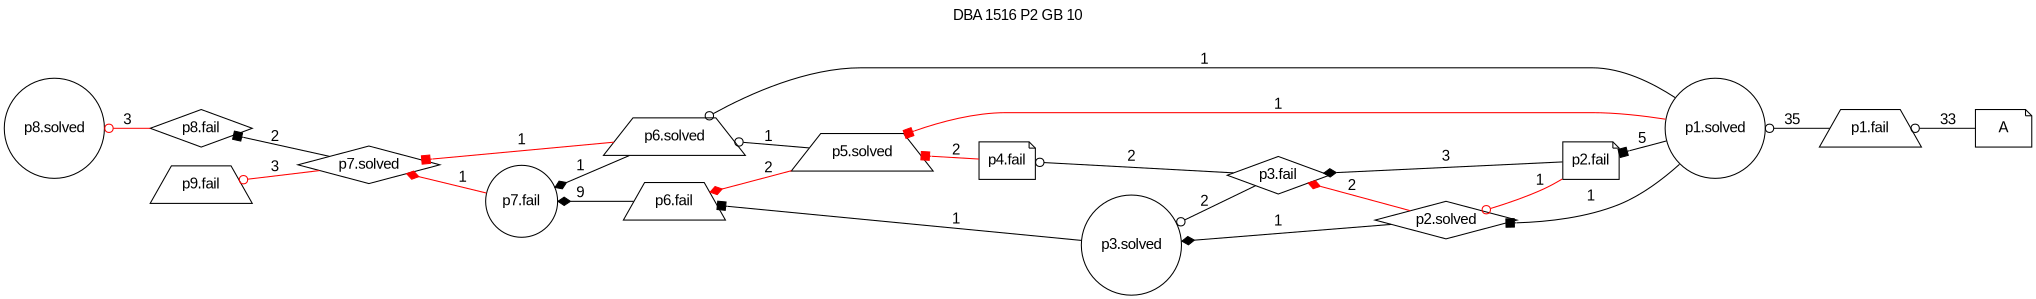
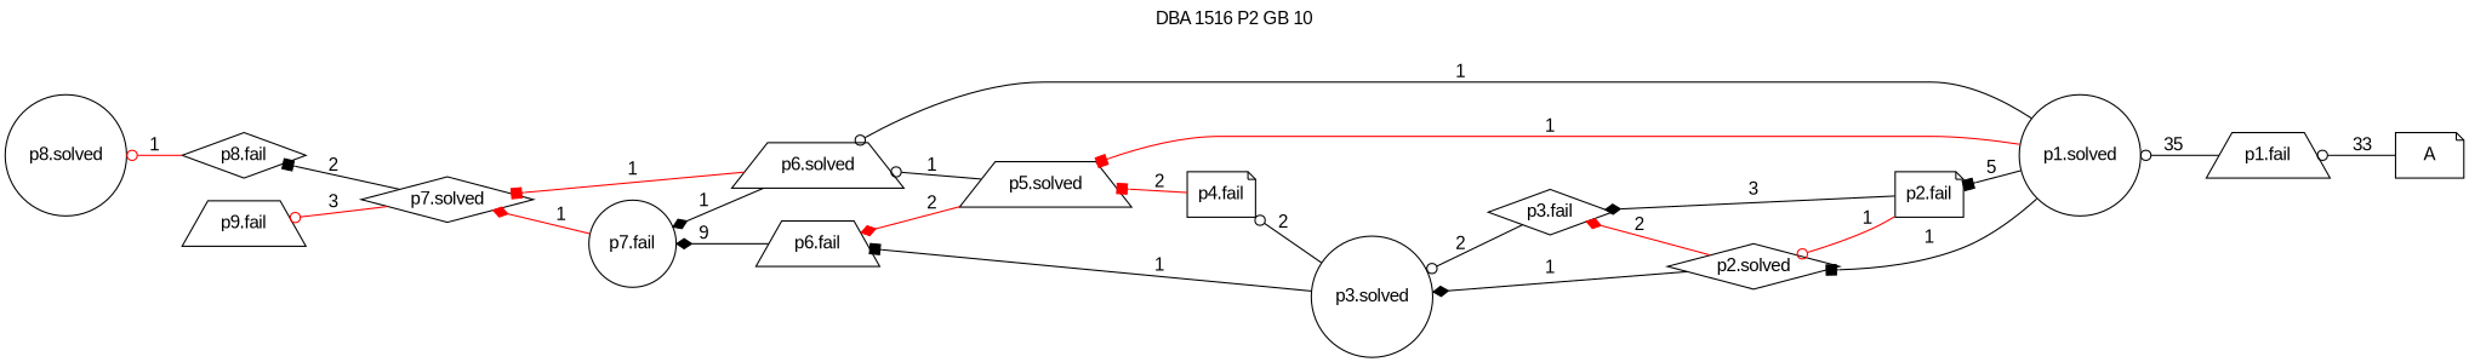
  digraph {
    fontname="Liberation Sans"
    label=" DBA 1516 P2 GB 10 "
    labelloc=tl
    rankdir=RL
    node [fontname="Liberation Sans" shape=trapezium]
    edge [arrowhead=odot color=black fontname="Liberation Sans"]
    n1 [label=A shape=note]
    n2 [label="p1.fail"]
    n3 [label="p1.solved" shape=circle]
    n4 [label="p2.fail" shape=note]
    n5 [label="p2.solved" shape=diamond]
    n6 [label="p5.solved"]
    n7 [label="p6.solved"]
    n8 [label="p3.fail" shape=diamond]
    n9 [label="p3.solved" shape=circle]
    n10 [label="p6.fail"]
    n11 [label="p7.fail" shape=circle]
    n12 [label="p7.solved" shape=diamond]
    n13 [label="p4.fail" shape=note]
    n14 [label="p8.fail" shape=diamond]
    n15 [label="p9.fail"]
    n16 [label="p8.solved" shape=circle]
    n1 -> n2 [label=33]
    n2 -> n3 [label=35]
    n3 -> n4 [arrowhead=box label=5]
    n3 -> n5 [arrowhead=box label=1]
    n3 -> n6 [arrowhead=box color=red label=1]
    n3 -> n7 [label=1]
    n4 -> n5 [color=red label=1]
    n4 -> n8 [arrowhead=diamond label=3]
    n5 -> n8 [arrowhead=diamond color=red label=2]
    n5 -> n9 [arrowhead=diamond label=1]
    n6 -> n7 [label=1]
    n6 -> n10 [arrowhead=diamond color=red label=2]
    n7 -> n11 [arrowhead=diamond label=1]
    n7 -> n12 [arrowhead=box color=red label=1]
    n8 -> n9 [label=2]
    n9 -> n10 [arrowhead=box label=1]
-   n8 -> n13 [label=2]
+   n9 -> n13 [label=2]
    n10 -> n11 [arrowhead=diamond label=9]
    n11 -> n12 [arrowhead=diamond color=red label=1]
    n12 -> n14 [arrowhead=box label=2]
    n12 -> n15 [color=red label=3]
    n13 -> n6 [arrowhead=box color=red label=2]
-   n14 -> n16 [color=red label=3]
+   n14 -> n16 [color=red label=1]
  }
